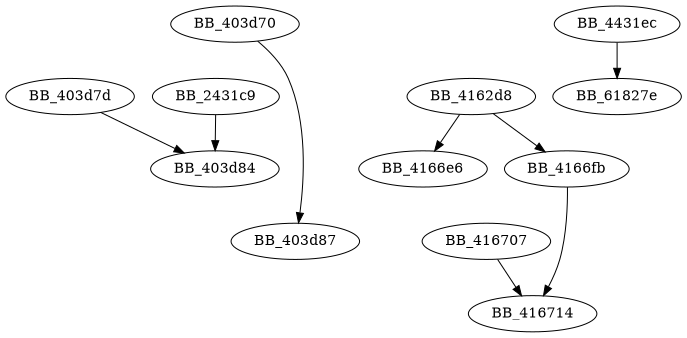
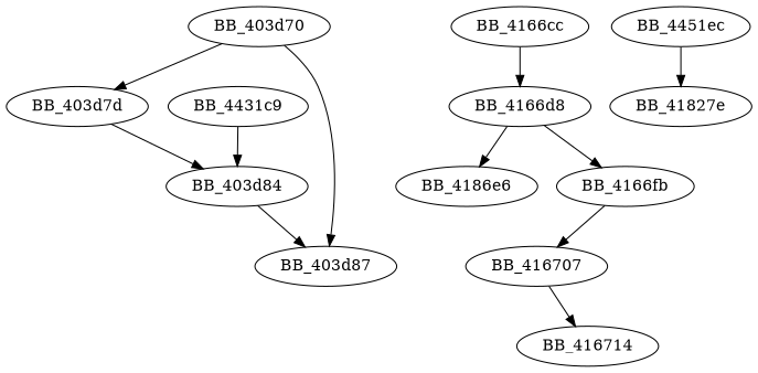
  digraph {
    BB_403d70
    BB_403d7d
    BB_403d87
    BB_403d84
-   BB_4166d8 [label=BB_4162d8]
-   BB_4166e6
+   BB_4166cc
+   BB_4166d8
+   BB_4166e6 [label=BB_4186e6]
    BB_4166fb
    BB_416707
    BB_416714
-   BB_4431c9 [label=BB_2431c9]
-   BB_4431ec
-   BB_41827e [label=BB_61827e]
+   BB_4431c9
+   BB_4431ec [label=BB_4451ec]
+   BB_41827e
+   BB_403d70 -> BB_403d7d
    BB_403d70 -> BB_403d87
    BB_403d7d -> BB_403d84
+   BB_403d84 -> BB_403d87
+   BB_4166cc -> BB_4166d8
    BB_4166d8 -> BB_4166e6
    BB_4166d8 -> BB_4166fb
-   BB_4166fb -> BB_416714
+   BB_4166fb -> BB_416707
    BB_416707 -> BB_416714
    BB_4431c9 -> BB_403d84
    BB_4431ec -> BB_41827e
  }
